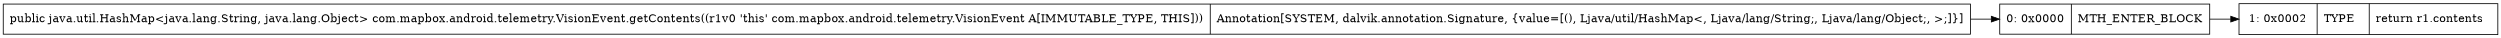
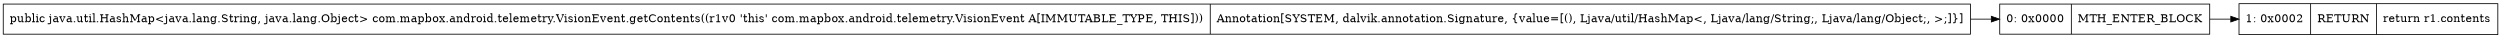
  digraph {
    rankdir=LR
    node [shape=record]
    n1 [label="{0\:\ 0x0000|MTH_ENTER_BLOCK\l}"]
-   n2 [label="{1\:\ 0x0002|TYPE\l|return r1.contents\l}"]
+   n2 [label="{1\:\ 0x0002|RETURN\l|return r1.contents\l}"]
    n3 [label="{public java.util.HashMap\<java.lang.String, java.lang.Object\> com.mapbox.android.telemetry.VisionEvent.getContents((r1v0 'this' com.mapbox.android.telemetry.VisionEvent A[IMMUTABLE_TYPE, THIS]))  | Annotation[SYSTEM, dalvik.annotation.Signature, \{value=[(), Ljava\/util\/HashMap\<, Ljava\/lang\/String;, Ljava\/lang\/Object;, \>;]\}]\l}"]
    n1 -> n2
    n3 -> n1
  }
